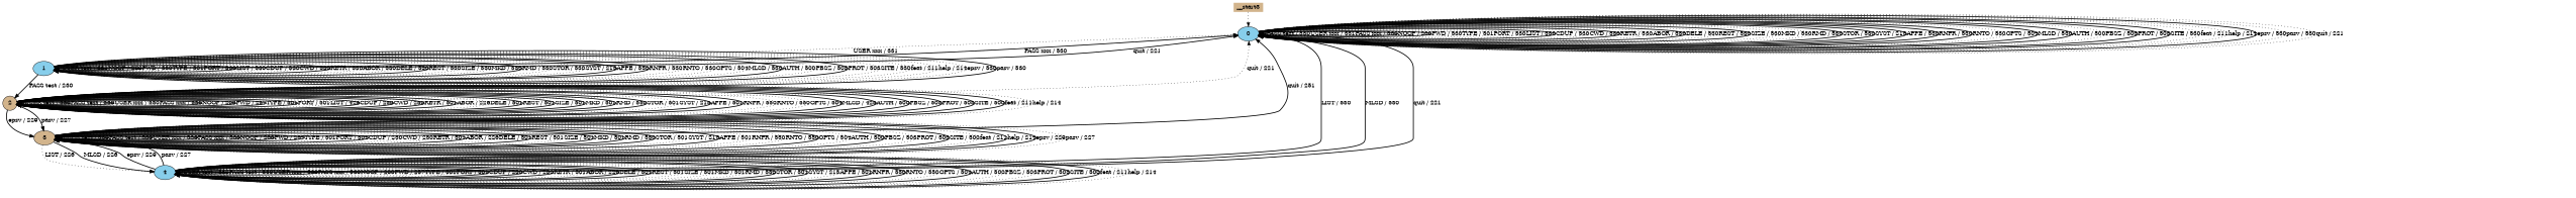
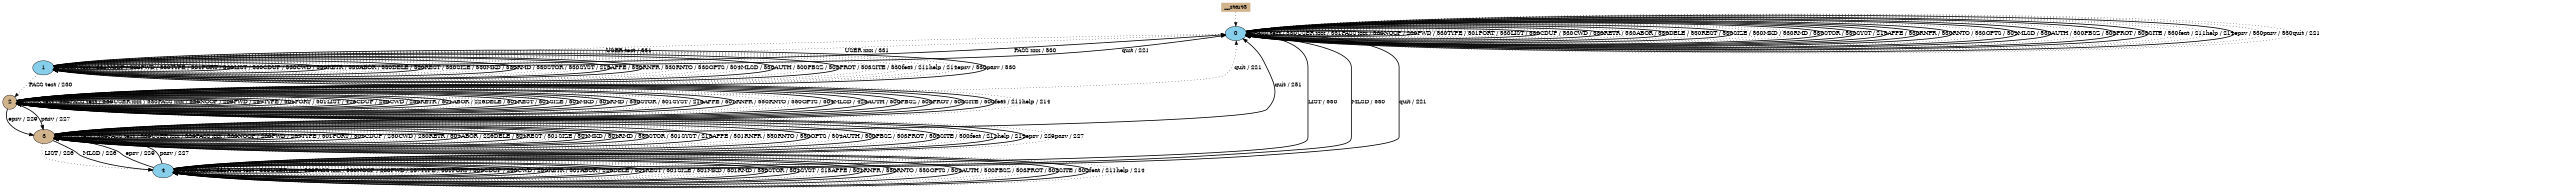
  digraph {
    node [fillcolor=skyblue shape=ellipse style=filled]
    edge [style=bold]
    n1 [label=0]
    n2 [label=1]
    n3 [fillcolor=tan label=2 shape=circle]
    n4 [fillcolor=tan label=3]
    n5 [label=4]
    n6 [fillcolor=tan height=0 label=__start3 shape=none width=0]
    n1 -> n1 [label="PASS test / 530"]
    n1 -> n1 [label="USER xxx / 331" style=dotted]
    n1 -> n1 [label="PASS xxx / 530" style=dotted]
    n1 -> n1 [label="NOOP / 200"]
    n1 -> n1 [label="PWD / 530"]
    n1 -> n1 [label="TYPE / 501" style=dotted]
    n1 -> n1 [label="PORT / 530" style=dotted]
    n1 -> n1 [label="LIST / 530" style=dotted]
    n1 -> n1 [label="CDUP / 530"]
    n1 -> n1 [label="CWD / 530" style=dotted]
    n1 -> n1 [label="RETR / 530"]
    n1 -> n1 [label="ABOR / 530" style=dotted]
    n1 -> n1 [label="DELE / 530"]
    n1 -> n1 [label="REST / 530" style=dotted]
    n1 -> n1 [label="SIZE / 530"]
    n1 -> n1 [label="MKD / 530" style=dotted]
    n1 -> n1 [label="RMD / 530" style=dotted]
    n1 -> n1 [label="STOR / 530"]
    n1 -> n1 [label="SYST / 215"]
    n1 -> n1 [label="APPE / 530"]
    n1 -> n1 [label="RNFR / 530"]
    n1 -> n1 [label="RNTO / 530"]
    n1 -> n1 [label="OPTS / 504" style=dotted]
    n1 -> n1 [label="MLSD / 530"]
    n1 -> n1 [label="AUTH / 500"]
    n1 -> n1 [label="PBSZ / 503" style=dotted]
    n1 -> n1 [label="PROT / 503"]
    n1 -> n1 [label="SITE / 530"]
    n1 -> n1 [label="feat / 211" style=dotted]
    n1 -> n1 [label="help / 214" style=dotted]
    n1 -> n1 [label="epsv / 530"]
    n1 -> n1 [label="pasv / 530" style=dotted]
    n1 -> n1 [label="quit / 221" style=dotted]
+   n1 -> n2 [label="USER test / 331" style=dotted]
    n2 -> n1 [label="USER xxx / 331" style=dotted]
    n2 -> n1 [label="PASS xxx / 530"]
    n2 -> n1 [label="quit / 221"]
    n2 -> n2 [label="USER test / 331" style=dotted]
    n2 -> n2 [label="NOOP / 200"]
    n2 -> n2 [label="PWD / 530"]
    n2 -> n2 [label="TYPE / 501" style=dotted]
    n2 -> n2 [label="PORT / 530" style=dotted]
    n2 -> n2 [label="LIST / 530"]
    n2 -> n2 [label="CDUP / 530" style=dotted]
    n2 -> n2 [label="CWD / 530" style=dotted]
    n2 -> n2 [label="RETR / 530"]
    n2 -> n2 [label="ABOR / 530" style=dotted]
    n2 -> n2 [label="DELE / 530" style=dotted]
    n2 -> n2 [label="REST / 530"]
    n2 -> n2 [label="SIZE / 530" style=dotted]
    n2 -> n2 [label="MKD / 530" style=dotted]
    n2 -> n2 [label="RMD / 530"]
    n2 -> n2 [label="STOR / 530" style=dotted]
    n2 -> n2 [label="SYST / 215" style=dotted]
    n2 -> n2 [label="APPE / 530"]
    n2 -> n2 [label="RNFR / 530"]
    n2 -> n2 [label="RNTO / 530" style=dotted]
    n2 -> n2 [label="OPTS / 504" style=dotted]
    n2 -> n2 [label="MLSD / 530" style=dotted]
    n2 -> n2 [label="AUTH / 500"]
    n2 -> n2 [label="PBSZ / 503" style=dotted]
    n2 -> n2 [label="PROT / 503"]
    n2 -> n2 [label="SITE / 530" style=dotted]
    n2 -> n2 [label="feat / 211" style=dotted]
    n2 -> n2 [label="help / 214" style=dotted]
    n2 -> n2 [label="epsv / 530" style=dotted]
    n2 -> n2 [label="pasv / 530"]
-   n2 -> n3 [label="PASS test / 230"]
+   n2 -> n3 [label="PASS test / 230" style=dotted]
    n3 -> n1 [label="quit / 221" style=dotted]
    n3 -> n3 [label="USER test / 530"]
    n3 -> n3 [label="PASS test / 530"]
    n3 -> n3 [label="USER xxx / 530"]
    n3 -> n3 [label="PASS xxx / 530" style=dotted]
    n3 -> n3 [label="NOOP / 200"]
    n3 -> n3 [label="PWD / 257"]
    n3 -> n3 [label="TYPE / 501"]
    n3 -> n3 [label="PORT / 501"]
    n3 -> n3 [label="LIST / 425" style=dotted]
    n3 -> n3 [label="CDUP / 250"]
    n3 -> n3 [label="CWD / 250"]
    n3 -> n3 [label="RETR / 501"]
    n3 -> n3 [label="ABOR / 226"]
    n3 -> n3 [label="DELE / 501" style=dotted]
    n3 -> n3 [label="REST / 501"]
    n3 -> n3 [label="SIZE / 501"]
    n3 -> n3 [label="MKD / 501"]
    n3 -> n3 [label="RMD / 550"]
    n3 -> n3 [label="STOR / 501"]
    n3 -> n3 [label="SYST / 215" style=dotted]
    n3 -> n3 [label="APPE / 501"]
    n3 -> n3 [label="RNFR / 550"]
    n3 -> n3 [label="RNTO / 550" style=dotted]
    n3 -> n3 [label="OPTS / 504" style=dotted]
    n3 -> n3 [label="MLSD / 425"]
    n3 -> n3 [label="AUTH / 500"]
    n3 -> n3 [label="PBSZ / 503"]
    n3 -> n3 [label="PROT / 503"]
    n3 -> n3 [label="SITE / 500"]
    n3 -> n3 [label="feat / 211"]
    n3 -> n3 [label="help / 214" style=dotted]
    n3 -> n4 [label="epsv / 229"]
    n3 -> n4 [label="pasv / 227"]
    n4 -> n1 [label="quit / 251"]
    n4 -> n4 [label="USER test / 530"]
    n4 -> n4 [label="PASS test / 530"]
    n4 -> n4 [label="USER xxx / 530"]
    n4 -> n4 [label="PASS xxx / 530"]
    n4 -> n4 [label="NOOP / 200"]
    n4 -> n4 [label="PWD / 257"]
    n4 -> n4 [label="TYPE / 501"]
    n4 -> n4 [label="PORT / 501" style=dotted]
    n4 -> n4 [label="CDUP / 250"]
    n4 -> n4 [label="CWD / 250" style=dotted]
    n4 -> n4 [label="RETR / 501" style=dotted]
    n4 -> n4 [label="ABOR / 226"]
    n4 -> n4 [label="DELE / 501" style=dotted]
    n4 -> n4 [label="REST / 501"]
    n4 -> n4 [label="SIZE / 501" style=dotted]
    n4 -> n4 [label="MKD / 501"]
    n4 -> n4 [label="RMD / 550"]
    n4 -> n4 [label="STOR / 501"]
    n4 -> n4 [label="SYST / 215" style=dotted]
    n4 -> n4 [label="APPE / 501"]
    n4 -> n4 [label="RNFR / 550" style=dotted]
    n4 -> n4 [label="RNTO / 550" style=dotted]
    n4 -> n4 [label="OPTS / 504"]
    n4 -> n4 [label="AUTH / 500" style=dotted]
    n4 -> n4 [label="PBSZ / 503"]
    n4 -> n4 [label="PROT / 503" style=dotted]
    n4 -> n4 [label="SITE / 500"]
    n4 -> n4 [label="feat / 211" style=dotted]
    n4 -> n4 [label="help / 214"]
    n4 -> n4 [label="epsv / 229"]
    n4 -> n4 [label="pasv / 227" style=dotted]
    n4 -> n5 [label="LIST / 226" style=dotted]
    n4 -> n5 [label="MLSD / 226"]
    n5 -> n1 [label="LIST / 530"]
    n5 -> n1 [label="MLSD / 530"]
    n5 -> n1 [label="quit / 221"]
    n5 -> n4 [label="epsv / 229"]
    n5 -> n4 [label="pasv / 227"]
    n5 -> n5 [label="USER test / 530"]
    n5 -> n5 [label="PASS test / 530"]
    n5 -> n5 [label="USER xxx / 530" style=dotted]
    n5 -> n5 [label="PASS xxx / 530"]
    n5 -> n5 [label="NOOP / 200" style=dotted]
    n5 -> n5 [label="PWD / 257" style=dotted]
    n5 -> n5 [label="TYPE / 501" style=dotted]
    n5 -> n5 [label="PORT / 501" style=dotted]
    n5 -> n5 [label="CDUP / 250"]
    n5 -> n5 [label="CWD / 250"]
    n5 -> n5 [label="RETR / 501"]
    n5 -> n5 [label="ABOR / 226" style=dotted]
    n5 -> n5 [label="DELE / 501"]
    n5 -> n5 [label="REST / 501"]
    n5 -> n5 [label="SIZE / 501" style=dotted]
    n5 -> n5 [label="MKD / 501" style=dotted]
    n5 -> n5 [label="RMD / 550" style=dotted]
    n5 -> n5 [label="STOR / 501"]
    n5 -> n5 [label="SYST / 215"]
    n5 -> n5 [label="APPE / 501" style=dotted]
    n5 -> n5 [label="RNFR / 550"]
    n5 -> n5 [label="RNTO / 550"]
    n5 -> n5 [label="OPTS / 504" style=dotted]
    n5 -> n5 [label="AUTH / 500"]
    n5 -> n5 [label="PBSZ / 503" style=dotted]
    n5 -> n5 [label="PROT / 503" style=dotted]
    n5 -> n5 [label="SITE / 500"]
    n5 -> n5 [label="feat / 211"]
    n5 -> n5 [label="help / 214" style=dotted]
    n6 -> n1 [style=dotted]
  }
